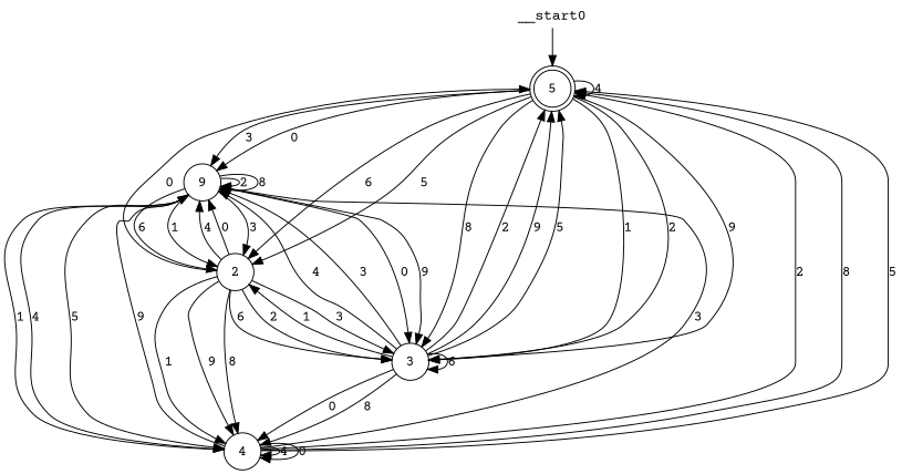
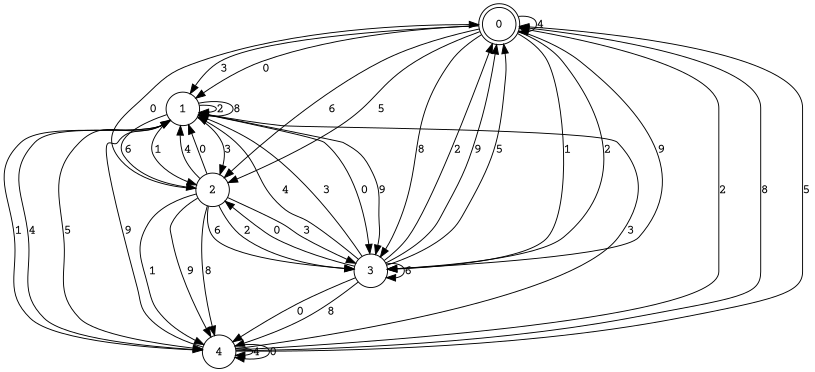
  digraph {
    fontname="Courier Prime"
    node [fontname="Courier Prime" shape=circle]
    edge [fontname="Courier Prime"]
-   n1 [label=5 shape=doublecircle]
-   n2 [label=9]
+   n1 [label=0 shape=doublecircle]
+   n2 [label=1]
    n3 [label=2]
    n4 [label=3]
    n5 [label=4]
-   __start0 [height=0 shape=none width=0]
    n1 -> n1 [label=4]
    n1 -> n2 [label=0]
    n1 -> n2 [label=3]
    n1 -> n3 [label=6]
    n1 -> n3 [label=5]
    n1 -> n4 [label=1]
    n1 -> n4 [label=2]
    n1 -> n4 [label=9]
    n1 -> n4 [label=8]
    n2 -> n2 [label=2]
    n2 -> n2 [label=8]
    n2 -> n3 [label=3]
    n2 -> n3 [label=6]
    n2 -> n3 [label=1]
    n2 -> n4 [label=0]
    n2 -> n4 [label=9]
    n2 -> n5 [label=4]
    n2 -> n5 [label=5]
    n3 -> n1 [label=0]
    n3 -> n2 [label=4]
    n3 -> n2 [label=0]
    n3 -> n4 [label=3]
    n3 -> n4 [label=6]
    n3 -> n4 [label=2]
    n3 -> n5 [label=1]
    n3 -> n5 [label=9]
    n3 -> n5 [label=8]
    n4 -> n1 [label=2]
    n4 -> n1 [label=9]
    n4 -> n1 [label=5]
    n4 -> n2 [label=4]
    n4 -> n2 [label=3]
-   n4 -> n3 [label=1]
+   n4 -> n3 [label=0]
    n4 -> n4 [label=6]
    n4 -> n5 [label=0]
    n4 -> n5 [label=8]
    n5 -> n1 [label=2]
    n5 -> n1 [label=8]
    n5 -> n1 [label=5]
    n5 -> n2 [label=3]
    n5 -> n2 [label=1]
    n5 -> n2 [label=9]
    n5 -> n5 [label=4]
    n5 -> n5 [label=0]
-   __start0 -> n1
  }
